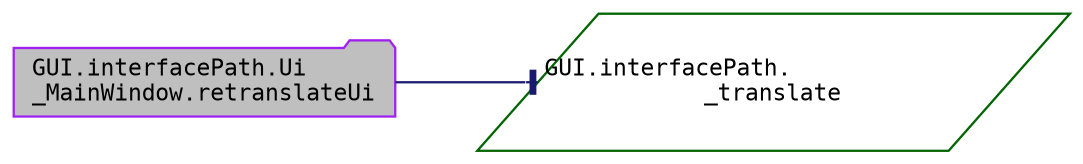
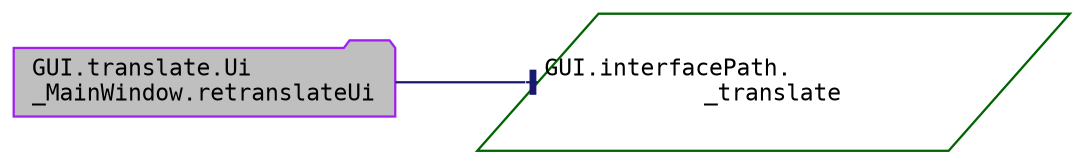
  digraph {
    rankdir=LR
    fontname="DejaVu Sans Mono"
    node [fontname="DejaVu Sans Mono" fontsize=10 style=filled]
-   n1 [color=purple fillcolor=grey75 fontcolor=black height=0.2 label="GUI.interfacePath.Ui\l_MainWindow.retranslateUi" shape=folder width=0.4]
+   n1 [color=purple fillcolor=grey75 fontcolor=black height=0.2 label="GUI.translate.Ui\l_MainWindow.retranslateUi" shape=folder width=0.4]
    n2 [color=darkgreen fillcolor=white height=0.2 label="GUI.interfacePath.\l_translate" shape=parallelogram width=0.4]
    n1 -> n2 [color=midnightblue fontname="DejaVu Sans Mono" fontsize=10 labelfontname=Helvetica labelfontsize=10 style=solid arrowhead=tee]
  }
